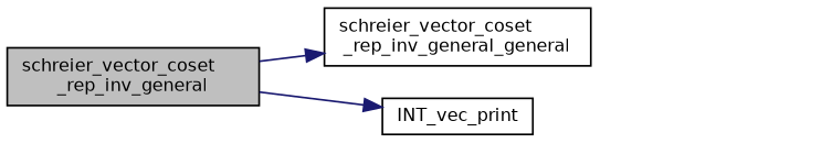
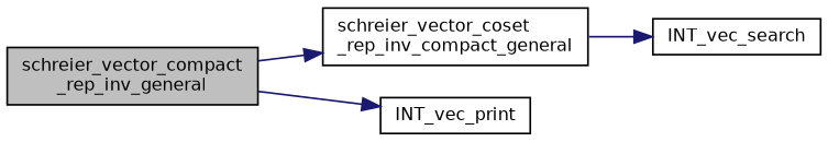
  digraph {
    rankdir=LR
    node [color=black fillcolor=white fontname=Helvetica fontsize=10 shape=record style=filled]
    edge [color=midnightblue fontname=Helvetica fontsize=10 labelfontname=Helvetica labelfontsize=10 style=solid]
-   n1 [fillcolor=grey75 fontcolor=black height=0.2 label="schreier_vector_coset\l_rep_inv_general" width=0.4]
-   n2 [height=0.2 label="schreier_vector_coset\l_rep_inv_general_general" width=0.4]
+   n1 [fillcolor=grey75 fontcolor=black height=0.2 label="schreier_vector_compact\l_rep_inv_general" width=0.4]
+   n2 [height=0.2 label="schreier_vector_coset\l_rep_inv_compact_general" width=0.4]
    n3 [height=0.2 label=INT_vec_print width=0.4]
+   n4 [height=0.2 label=INT_vec_search width=0.4]
    n1 -> n2
    n1 -> n3
+   n2 -> n4
  }
